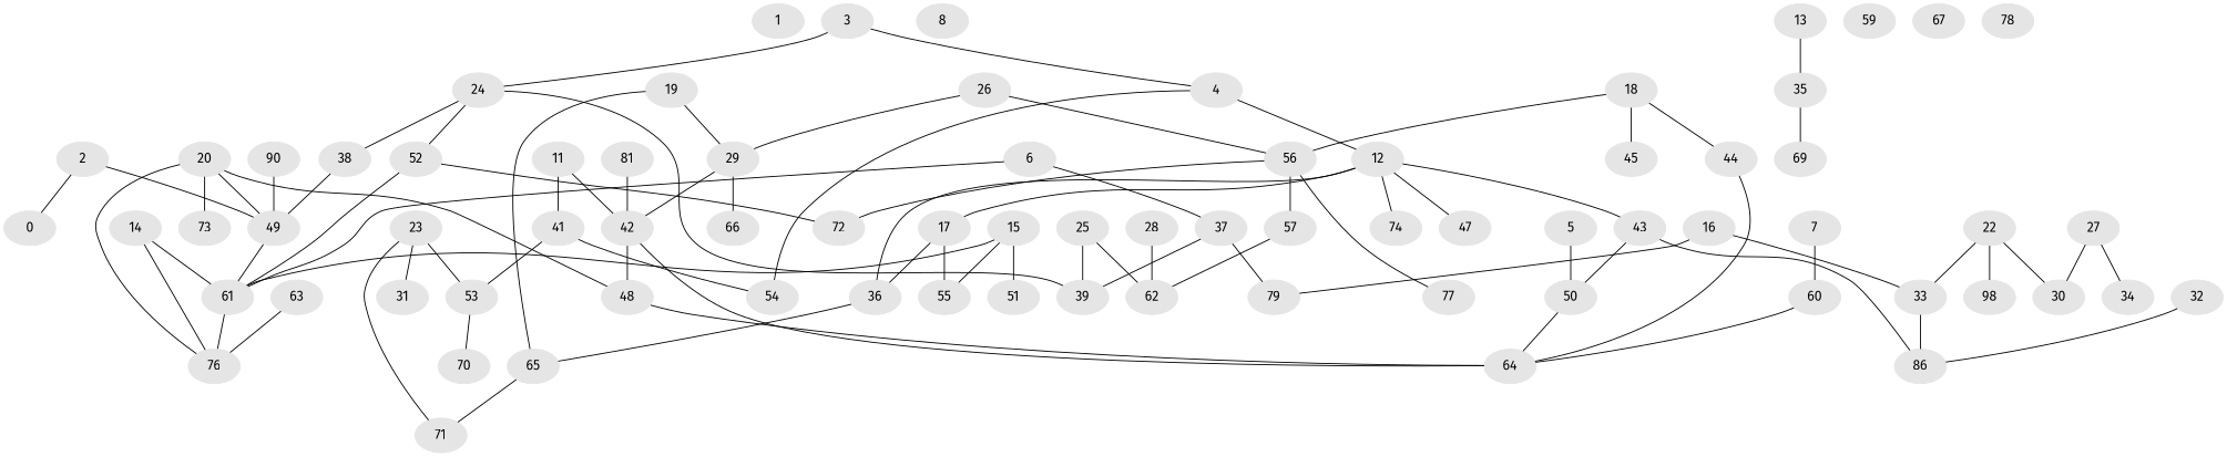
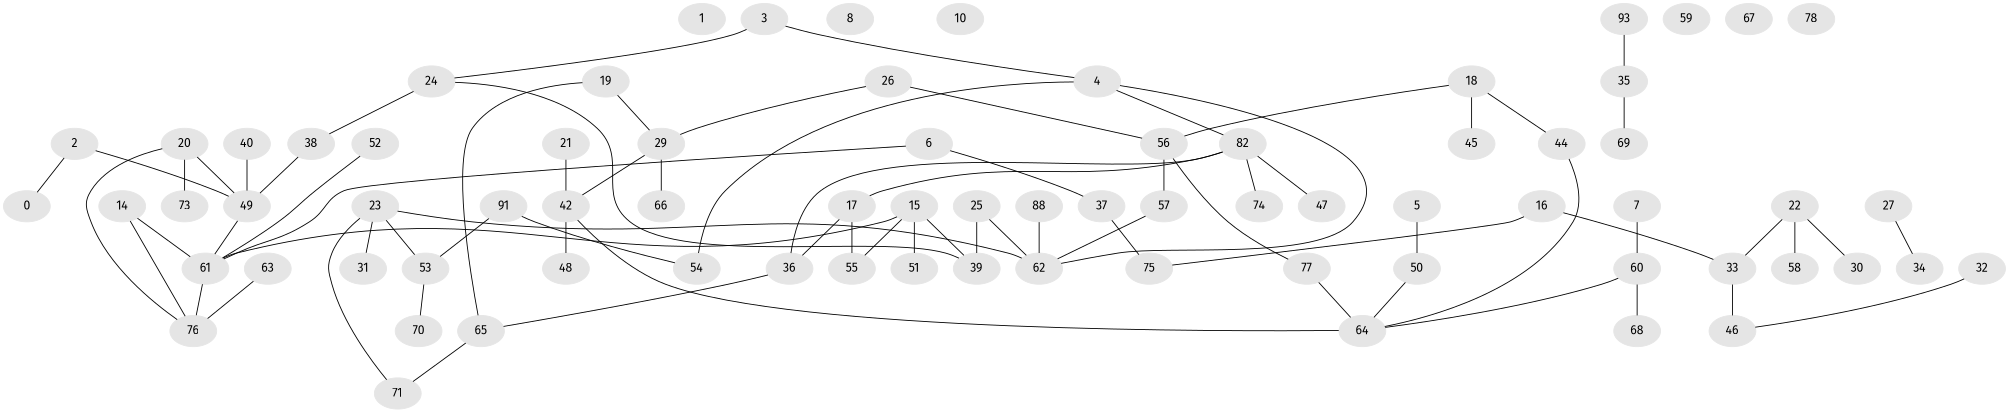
  graph {
    fontname="Fira Sans"
    node [color=gray90 fontname="Fira Sans" style=filled]
    edge [fontname="Fira Sans"]
    1
    n2 [label=0]
    2
    49
    61
    3
    4
    24
-   12
+   12 [label=82]
    54
    62
    39
    38
    52
    17
    36
-   43
    47
    74
    5
    50
    64
    6
    37
-   75 [label=79]
+   75
    76
    7
    60
+   68
    8
-   11
-   41
+   10
+   41 [label=91]
    42
    53
    48
    55
    65
-   46 [label=86]
-   13
+   46
+   13 [label=93]
    35
    69
    14
    15
    51
    16
    33
    18
    44
    45
    56
-   72
    57
    77
    19
    29
    66
    71
    20
    73
-   21 [label=81]
+   21
    22
    30
-   58 [label=98]
+   58
    23
    31
    70
    25
    26
    27
    34
-   28
+   28 [label=88]
    32
-   40 [label=90]
+   40
    59
    63
    67
    78
    2 -- n2
    2 -- 49
    49 -- 61
    61 -- 76
    3 -- 4
    3 -- 24
    4 -- 12
    4 -- 54
+   4 -- 62
    24 -- 39
    24 -- 38
-   24 -- 52
    12 -- 17
    12 -- 36
-   12 -- 43
    12 -- 47
    12 -- 74
    38 -- 49
    52 -- 61
-   52 -- 72
    17 -- 36
    17 -- 55
    36 -- 65
-   43 -- 50
-   43 -- 46
    5 -- 50
    50 -- 64
    6 -- 61
    6 -- 37
    37 -- 75
    7 -- 60
    60 -- 64
-   11 -- 41
-   11 -- 42
+   60 -- 68
    41 -- 54
    41 -- 53
    42 -- 64
    42 -- 48
    53 -- 70
-   48 -- 64
+   77 -- 64
    65 -- 71
    13 -- 35
    35 -- 69
    14 -- 61
    14 -- 76
    15 -- 61
-   37 -- 39
+   15 -- 39
    15 -- 55
    15 -- 51
    16 -- 75
    16 -- 33
    33 -- 46
    18 -- 44
    18 -- 45
    18 -- 56
    44 -- 64
-   56 -- 72
    56 -- 57
    56 -- 77
    57 -- 62
    19 -- 65
    19 -- 29
    29 -- 42
    29 -- 66
    20 -- 49
    20 -- 76
-   20 -- 48
    20 -- 73
    21 -- 42
    22 -- 33
    22 -- 30
    22 -- 58
+   23 -- 62
    23 -- 53
    23 -- 71
    23 -- 31
    25 -- 62
    25 -- 39
    26 -- 56
    26 -- 29
-   27 -- 30
    27 -- 34
    28 -- 62
    32 -- 46
    40 -- 49
    63 -- 76
  }
